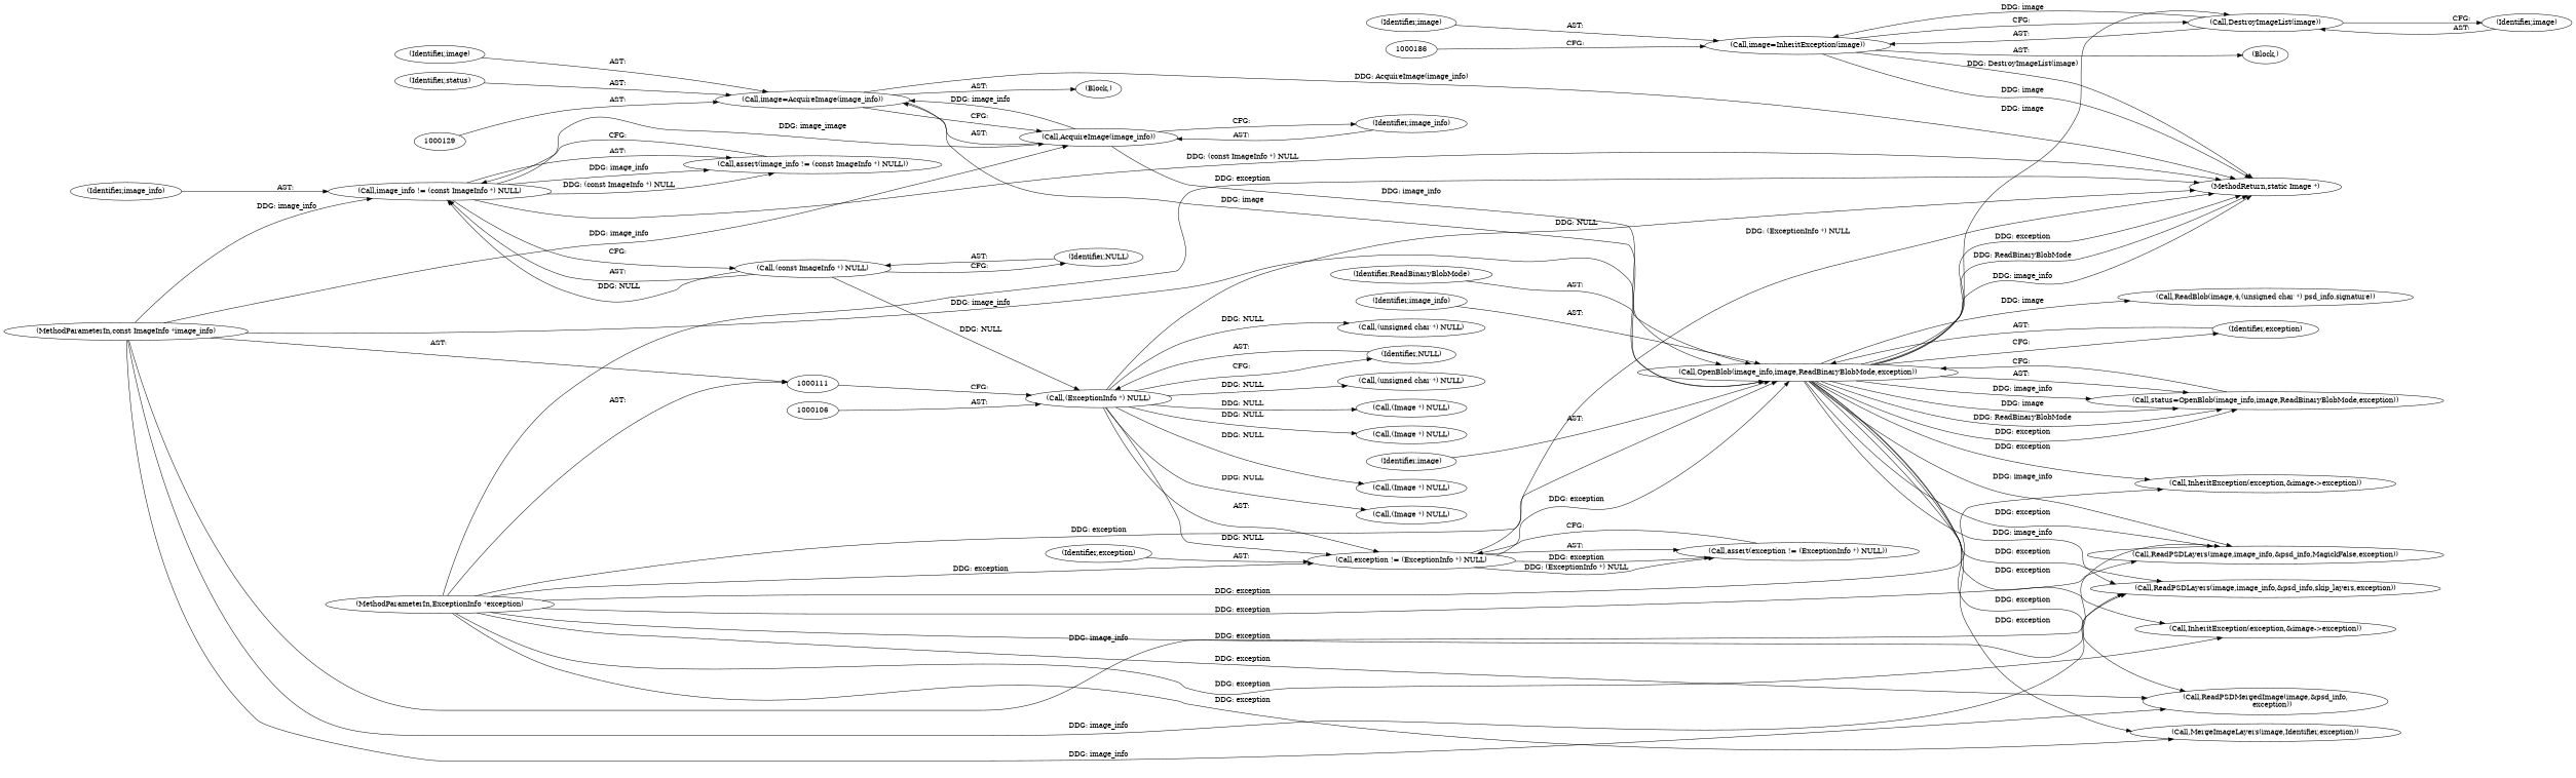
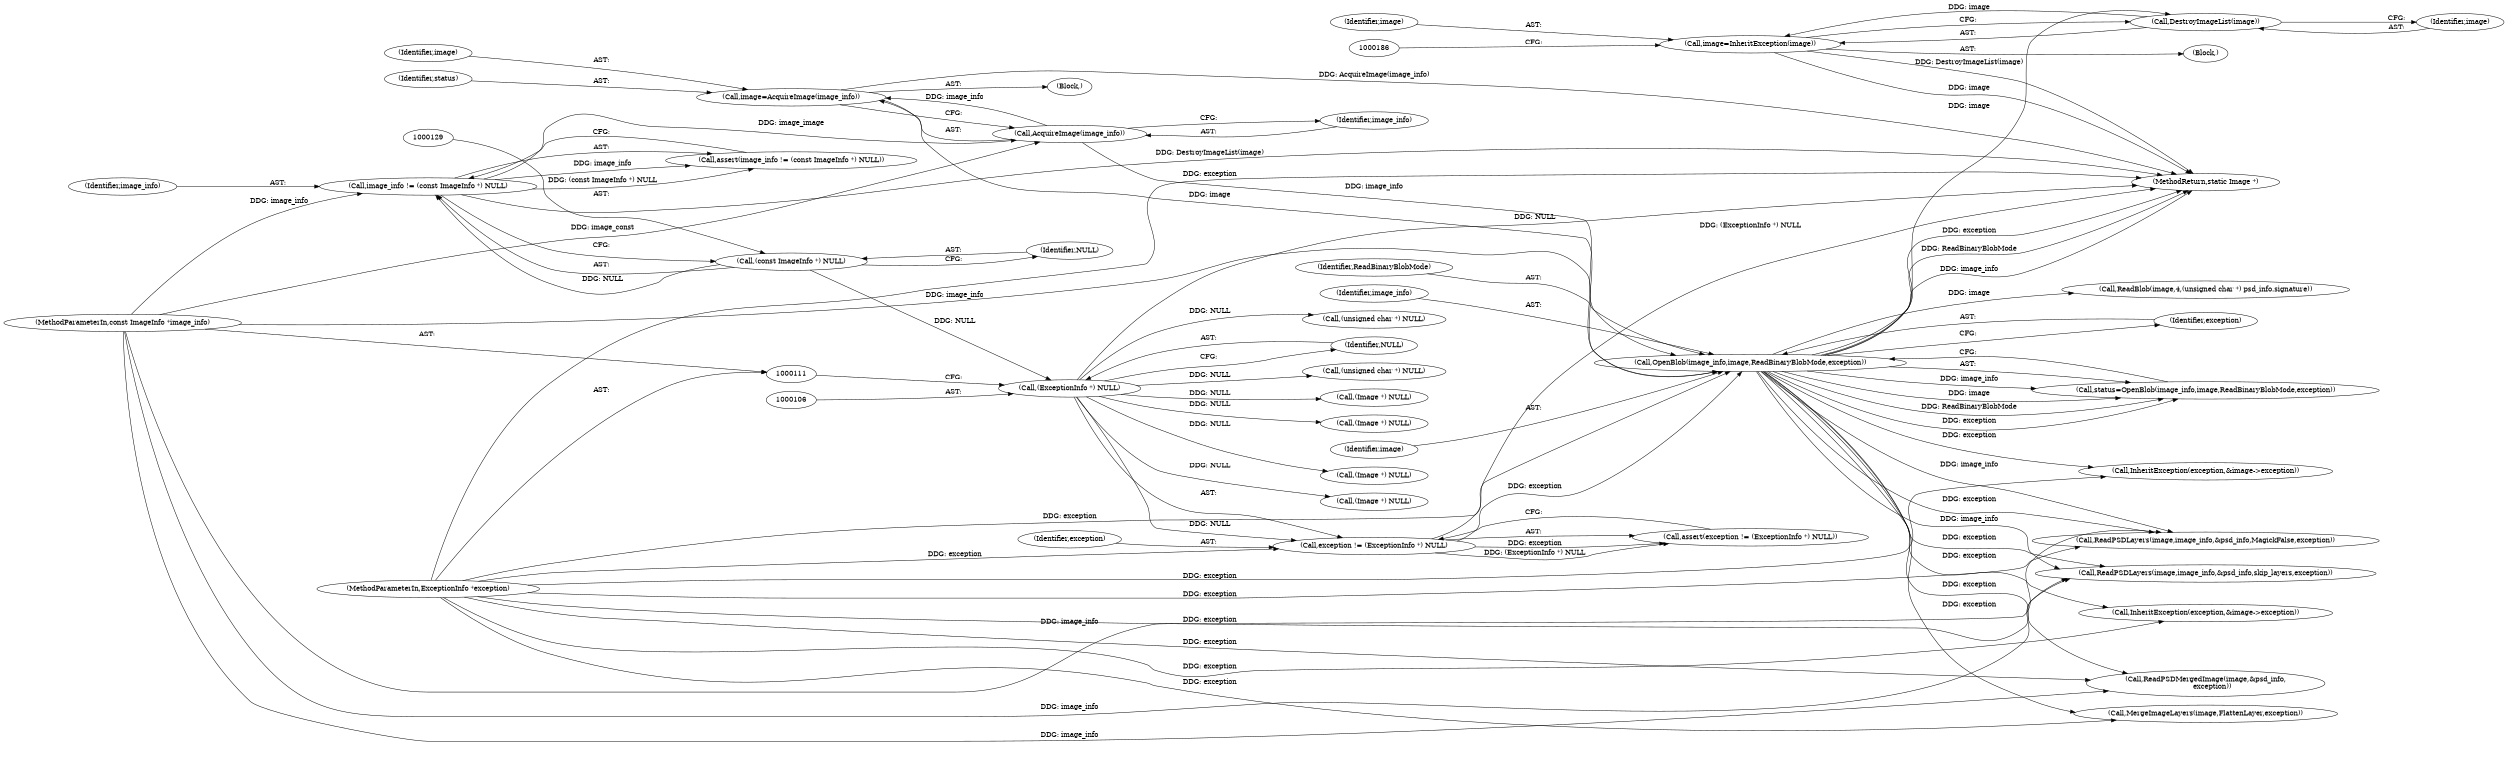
  digraph {
    rankdir=LR
    n1 [label="(Call,image=InheritException(image))"]
    n2 [label="(Call,DestroyImageList(image))"]
    n3 [label="(MethodReturn,static Image *)"]
    n4 [label="(Block,)"]
    n5 [label="(Identifier,image)"]
    n6 [label="(Call,OpenBlob(image_info,image,ReadBinaryBlobMode,exception))"]
    n7 [label="(Call,ReadPSDMergedImage(image,&psd_info,\n      exception))"]
    n8 [label="(Identifier,exception)"]
    n9 [label="(Call,ReadPSDLayers(image,image_info,&psd_info,skip_layers,exception))"]
    n10 [label="(Call,InheritException(exception,&image->exception))"]
    n11 [label="(Call,ReadPSDLayers(image,image_info,&psd_info,MagickFalse,exception))"]
    n12 [label="(Call,InheritException(exception,&image->exception))"]
    n13 [label="(Call,status=OpenBlob(image_info,image,ReadBinaryBlobMode,exception))"]
    n14 [label="(Call,ReadBlob(image,4,(unsigned char *) psd_info.signature))"]
-   n15 [label="(Call,MergeImageLayers(image,Identifier,exception))"]
+   n15 [label="(Call,MergeImageLayers(image,FlattenLayer,exception))"]
    n16 [label="(Call,AcquireImage(image_info))"]
    n17 [label="(Call,image=AcquireImage(image_info))"]
    n18 [label="(Identifier,image_info)"]
    n19 [label="(Block,)"]
    n20 [label="(Call,image_info != (const ImageInfo *) NULL)"]
    n21 [label="(Call,(const ImageInfo *) NULL)"]
    n22 [label="(Call,assert(image_info != (const ImageInfo *) NULL))"]
    n23 [label="(Call,(ExceptionInfo *) NULL)"]
    n24 [label="(Identifier,NULL)"]
    n25 [label="(MethodParameterIn,const ImageInfo *image_info)"]
    1000111
    n27 [label="(Call,exception != (ExceptionInfo *) NULL)"]
    n28 [label="(Call,(Image *) NULL)"]
    n29 [label="(Call,(Image *) NULL)"]
    n30 [label="(Call,(unsigned char *) NULL)"]
    n31 [label="(Identifier,NULL)"]
    n32 [label="(Call,(unsigned char *) NULL)"]
    n33 [label="(Call,(Image *) NULL)"]
    n34 [label="(Call,(Image *) NULL)"]
    n35 [label="(Call,assert(exception != (ExceptionInfo *) NULL))"]
    n36 [label="(MethodParameterIn,ExceptionInfo *exception)"]
    n37 [label="(Identifier,image)"]
    n38 [label="(Identifier,ReadBinaryBlobMode)"]
    n39 [label="(Identifier,image_info)"]
    n40 [label="(Identifier,image)"]
    n41 [label="(Identifier,image_info)"]
    n42 [label="(Identifier,image)"]
    n43 [label="(Identifier,exception)"]
    n44 [label="(Identifier,status)"]
    1000186
    1000129
    n47 [label=1000106]
    n1 -> n2 [label="CFG: "]
    n1 -> n3 [label="DDG: DestroyImageList(image)"]
    n1 -> n3 [label="DDG: image"]
    n1 -> n4 [label="AST: "]
    n2 -> n1 [label="AST: "]
    n2 -> n1 [label="DDG: image"]
    n2 -> n5 [label="CFG: "]
    n5 -> n2 [label="AST: "]
    n6 -> n2 [label="DDG: image"]
    n6 -> n3 [label="DDG: ReadBinaryBlobMode"]
    n6 -> n3 [label="DDG: image_info"]
    n6 -> n3 [label="DDG: exception"]
    n6 -> n7 [label="DDG: exception"]
    n6 -> n8 [label="CFG: "]
    n6 -> n9 [label="DDG: image_info"]
    n6 -> n9 [label="DDG: exception"]
    n6 -> n10 [label="DDG: exception"]
    n6 -> n11 [label="DDG: image_info"]
    n6 -> n11 [label="DDG: exception"]
    n6 -> n12 [label="DDG: exception"]
    n6 -> n13 [label="AST: "]
    n6 -> n13 [label="DDG: image_info"]
    n6 -> n13 [label="DDG: image"]
    n6 -> n13 [label="DDG: ReadBinaryBlobMode"]
    n6 -> n13 [label="DDG: exception"]
    n6 -> n14 [label="DDG: image"]
    n6 -> n15 [label="DDG: exception"]
    n8 -> n6 [label="AST: "]
    n13 -> n6 [label="CFG: "]
    n16 -> n6 [label="DDG: image_info"]
    n16 -> n17 [label="AST: "]
    n16 -> n17 [label="DDG: image_info"]
    n16 -> n18 [label="CFG: "]
    n17 -> n3 [label="DDG: AcquireImage(image_info)"]
    n17 -> n6 [label="DDG: image"]
    n17 -> n16 [label="CFG: "]
    n17 -> n19 [label="AST: "]
    n18 -> n16 [label="AST: "]
-   n20 -> n3 [label="DDG: (const ImageInfo *) NULL"]
+   n20 -> n3 [label="DDG: DestroyImageList(image)"]
    n20 -> n16 [label="DDG: image_image"]
    n20 -> n21 [label="CFG: "]
    n20 -> n22 [label="AST: "]
    n20 -> n22 [label="DDG: image_info"]
    n20 -> n22 [label="DDG: (const ImageInfo *) NULL"]
    n21 -> n20 [label="AST: "]
    n21 -> n20 [label="DDG: NULL"]
    n21 -> n23 [label="DDG: NULL"]
    n21 -> n24 [label="CFG: "]
    n22 -> n20 [label="CFG: "]
    n23 -> n3 [label="DDG: NULL"]
    n23 -> n27 [label="AST: "]
    n23 -> n27 [label="DDG: NULL"]
    n23 -> n28 [label="DDG: NULL"]
    n23 -> n29 [label="DDG: NULL"]
    n23 -> n30 [label="DDG: NULL"]
    n23 -> n31 [label="CFG: "]
    n23 -> n32 [label="DDG: NULL"]
    n23 -> n33 [label="DDG: NULL"]
    n23 -> n34 [label="DDG: NULL"]
    n24 -> n21 [label="AST: "]
    n25 -> n6 [label="DDG: image_info"]
    n25 -> n7 [label="DDG: image_info"]
    n25 -> n9 [label="DDG: image_info"]
    n25 -> n11 [label="DDG: image_info"]
-   n25 -> n16 [label="DDG: image_info"]
+   n25 -> n16 [label="DDG: image_const"]
    n25 -> n20 [label="DDG: image_info"]
    n25 -> 1000111 [label="AST: "]
    1000111 -> n23 [label="CFG: "]
    n27 -> n3 [label="DDG: (ExceptionInfo *) NULL"]
    n27 -> n6 [label="DDG: exception"]
    n27 -> n35 [label="AST: "]
    n27 -> n35 [label="DDG: exception"]
    n27 -> n35 [label="DDG: (ExceptionInfo *) NULL"]
    n31 -> n23 [label="AST: "]
    n35 -> n27 [label="CFG: "]
    n36 -> n3 [label="DDG: exception"]
    n36 -> n6 [label="DDG: exception"]
    n36 -> n7 [label="DDG: exception"]
    n36 -> n9 [label="DDG: exception"]
    n36 -> n10 [label="DDG: exception"]
    n36 -> n11 [label="DDG: exception"]
    n36 -> n12 [label="DDG: exception"]
    n36 -> n15 [label="DDG: exception"]
    n36 -> 1000111 [label="AST: "]
    n36 -> n27 [label="DDG: exception"]
    n37 -> n1 [label="AST: "]
    n38 -> n6 [label="AST: "]
    n39 -> n6 [label="AST: "]
    n40 -> n17 [label="AST: "]
    n41 -> n20 [label="AST: "]
    n42 -> n6 [label="AST: "]
    n43 -> n27 [label="AST: "]
    n44 -> n17 [label="AST: "]
    1000186 -> n1 [label="CFG: "]
-   1000129 -> n17 [label="AST: "]
+   1000129 -> n21 [label="AST: "]
    n47 -> n23 [label="AST: "]
  }
